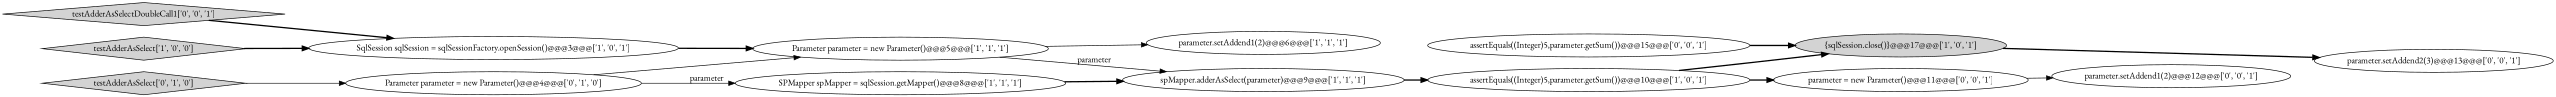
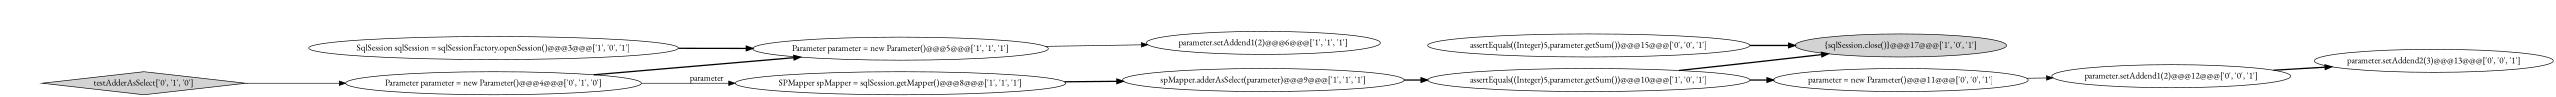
  digraph {
    fontname="EB Garamond"
    rankdir=LR
    node [fillcolor=white fontname="EB Garamond" shape=ellipse style=filled]
    edge [fontname="EB Garamond" style=bold]
    n1 [label="SPMapper spMapper = sqlSession.getMapper()@@@8@@@['1', '1', '1']"]
    n2 [label="spMapper.adderAsSelect(parameter)@@@9@@@['1', '1', '1']"]
-   n3 [fillcolor=lightgray label="testAdderAsSelectDoubleCall1['0', '0', '1']" shape=diamond]
    n4 [label="SqlSession sqlSession = sqlSessionFactory.openSession()@@@3@@@['1', '0', '1']"]
    n5 [label="Parameter parameter = new Parameter()@@@5@@@['1', '1', '1']"]
    n6 [label="assertEquals((Integer)5,parameter.getSum())@@@10@@@['1', '0', '1']"]
    n7 [label="parameter.setAddend1(2)@@@6@@@['1', '1', '1']"]
-   n8 [fillcolor=lightgray label="testAdderAsSelect['1', '0', '0']" shape=diamond]
    n9 [label="parameter.setAddend1(2)@@@12@@@['0', '0', '1']"]
    n10 [label="parameter.setAddend2(3)@@@13@@@['0', '0', '1']"]
    n11 [fillcolor=lightgray label="{sqlSession.close()}@@@17@@@['1', '0', '1']"]
    n12 [label="parameter = new Parameter()@@@11@@@['0', '0', '1']"]
    n13 [label="assertEquals((Integer)5,parameter.getSum())@@@15@@@['0', '0', '1']"]
    n14 [label="Parameter parameter = new Parameter()@@@4@@@['0', '1', '0']"]
    n15 [fillcolor=lightgray label="testAdderAsSelect['0', '1', '0']" shape=diamond]
    n1 -> n2
    n2 -> n6
-   n3 -> n4
    n4 -> n5
-   n5 -> n2 [label=parameter style=solid]
    n5 -> n7 [style=solid]
    n6 -> n11
    n6 -> n12
-   n8 -> n4
-   n11 -> n10
+   n9 -> n10
    n12 -> n9 [style=solid]
    n13 -> n11
    n14 -> n1 [label=parameter style=solid]
-   n14 -> n5 [style=solid]
+   n14 -> n5
    n15 -> n14 [style=solid]
  }
